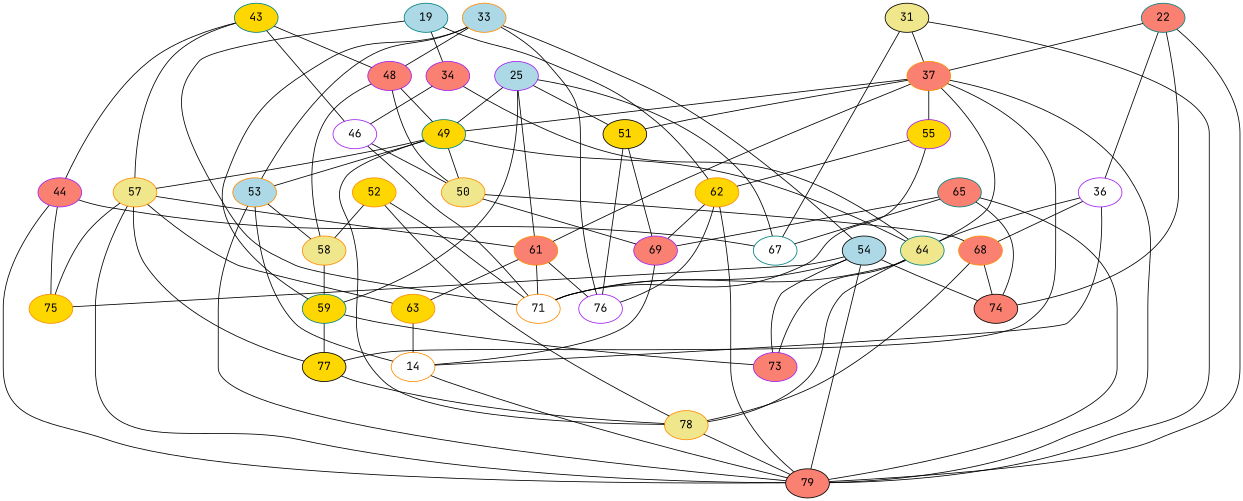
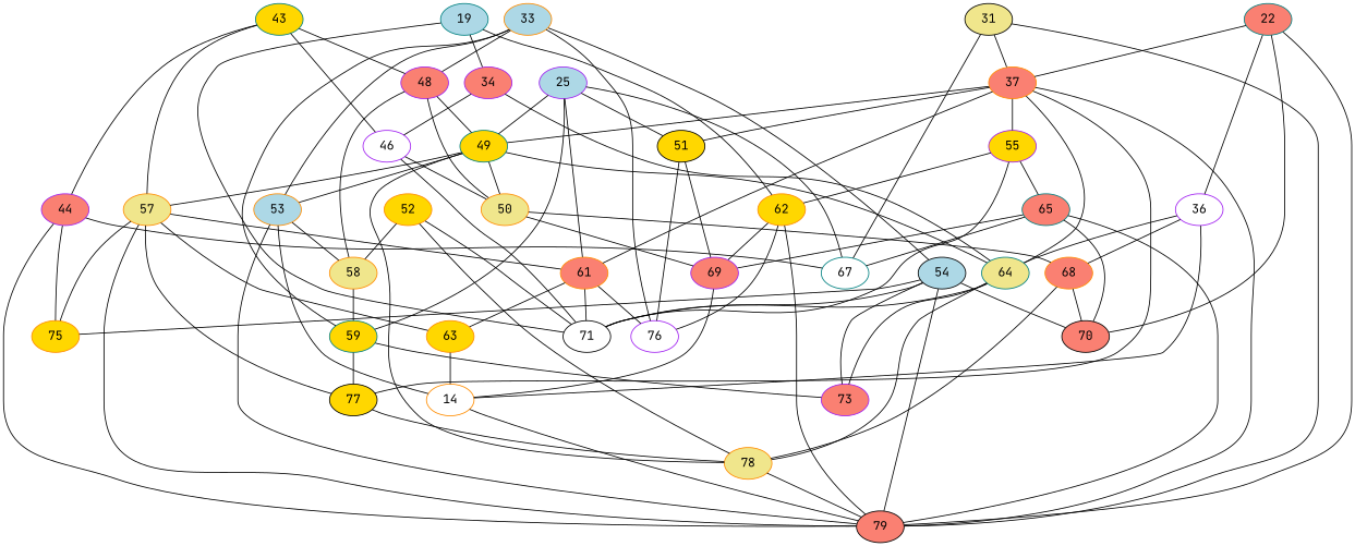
  graph {
    fontname="JetBrains Mono"
    node [color=darkorange fillcolor=salmon fontname="JetBrains Mono" style=filled]
    edge [fontname="JetBrains Mono"]
    34 [color=purple super="+6"]
    46 [color=purple fillcolor=white super="+41"]
    64 [color=teal fillcolor=khaki super="+8+13+23"]
    19 [color=teal fillcolor=lightblue]
    62 [fillcolor=gold super="+30"]
-   71 [fillcolor=white super="+56"]
+   71 [color=black fillcolor=white super="+56"]
    79 [color=black super="+72"]
    76 [color=purple fillcolor=white]
    69 [color=purple super="+21"]
    25 [color=purple fillcolor=lightblue super="+7+18"]
    49 [color=teal fillcolor=gold super="+47+29"]
    51 [color=black fillcolor=gold]
    59 [color=teal fillcolor=gold super="+45"]
    61 [super="+42"]
    67 [color=teal fillcolor=white super="+12"]
    53 [fillcolor=lightblue super="+27"]
    57 [fillcolor=khaki super="+3+11"]
    50 [fillcolor=khaki super="+40"]
    78 [fillcolor=khaki super="+39+66"]
    77 [color=black fillcolor=gold]
    73 [color=purple]
    63 [fillcolor=gold]
    n23 [color=teal label=22]
    36 [color=purple fillcolor=white]
    37 [super="+32"]
-   70 [color=black label=74]
+   70 [color=black]
    68
    n28 [fillcolor=white label=14 super="+60"]
    55 [color=purple fillcolor=gold]
    31 [color=black fillcolor=khaki]
    33 [fillcolor=lightblue super="+1"]
    48 [color=purple super="+35"]
    54 [color=black fillcolor=lightblue super="+24"]
    58 [fillcolor=khaki super="+4"]
    75 [fillcolor=gold]
    65 [color=teal super="+28"]
    43 [color=teal fillcolor=gold]
    44 [color=purple]
    52 [fillcolor=gold]
    34 -- 46 [weight=2]
    34 -- 64 [weight=2]
    46 -- 71
    46 -- 50 [weight=2]
    64 -- 71 [weight=2]
    64 -- 78 [weight=2]
    64 -- 73
    19 -- 34 [weight=2]
    19 -- 62
    19 -- 71
    62 -- 79
    62 -- 76
    62 -- 69 [weight=2]
    69 -- n28
    25 -- 49 [weight=2]
    25 -- 51
    25 -- 59 [weight=2]
    25 -- 61 [weight=2]
    25 -- 67
    49 -- 64
    49 -- 53
    49 -- 57 [weight=2]
    49 -- 50
    49 -- 78
    51 -- 76
    51 -- 69
    59 -- 77
    59 -- 73
    61 -- 71
    61 -- 76
    61 -- 63
    53 -- 79
    53 -- n28
    53 -- 58 [weight=2]
    57 -- 79
    57 -- 61
    57 -- 77
    57 -- 63
    57 -- 75
    50 -- 69
    50 -- 68
    78 -- 79 [weight=2]
    77 -- 78
    63 -- n28 [weight=2]
    n23 -- 79
    n23 -- 36
    n23 -- 37
    n23 -- 70
    36 -- 64
    36 -- 68
    36 -- n28
    37 -- 64
    37 -- 79
    37 -- 49
    37 -- 51
    37 -- 61 [weight=2]
    37 -- 77
    37 -- 55
    68 -- 78
    68 -- 70
    n28 -- 79
    55 -- 62
    55 -- 71
+   55 -- 65
    31 -- 79
    31 -- 67 [weight=2]
    31 -- 37
    33 -- 76
    33 -- 59
    33 -- 53
    33 -- 48 [weight=2]
    33 -- 54
    48 -- 49
    48 -- 50
    48 -- 58
    54 -- 71
    54 -- 79 [weight=3]
    54 -- 73 [weight=2]
    54 -- 70
    54 -- 75 [weight=2]
    58 -- 59
    65 -- 79
    65 -- 69
    65 -- 67 [weight=2]
    65 -- 70
    43 -- 46
    43 -- 57
    43 -- 48
    43 -- 44
    44 -- 79
    44 -- 67
    44 -- 75
    52 -- 71
    52 -- 78
    52 -- 58 [weight=2]
  }
